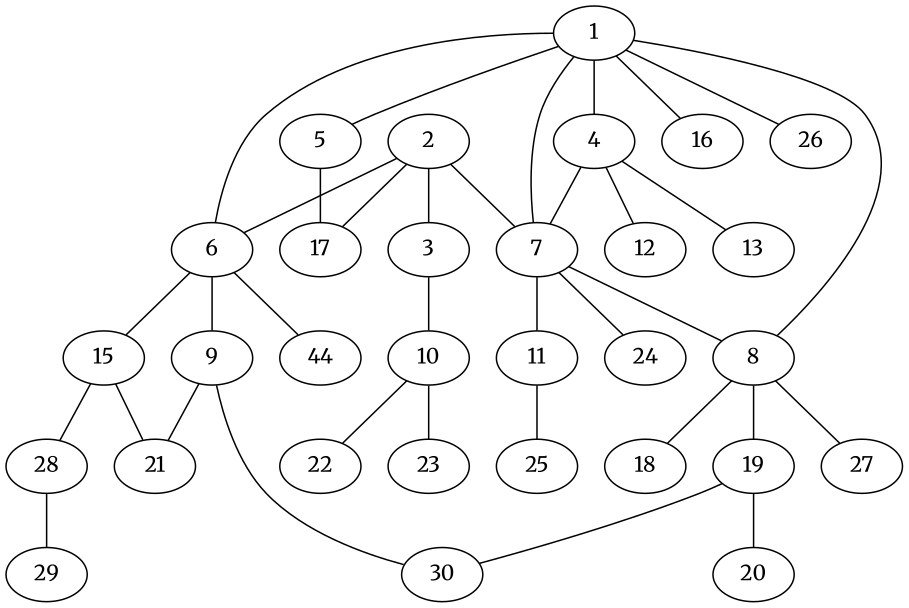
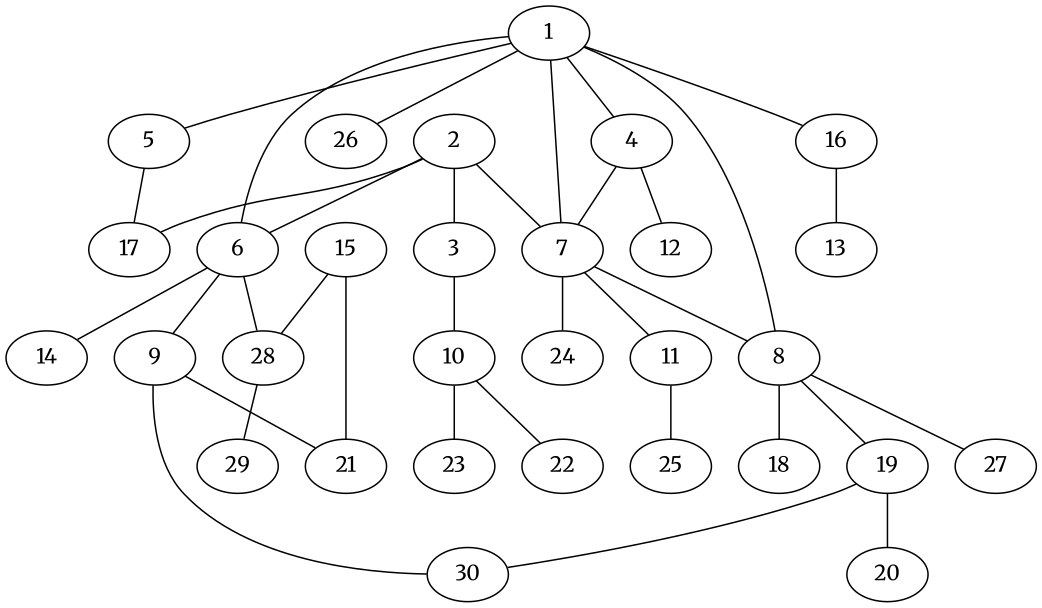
  graph {
    fontname=Merriweather
    node [fontname=Merriweather]
    edge [fontname=Merriweather]
    1
    4
    5
    7
    8
    16
    26
    6
    2
    3
    17
    12
    13
    11
    24
    18
    19
    27
    10
    9
-   14 [label=44]
+   14
    15
    25
    30
    20
    22
    23
    21
    28
    29
    1 -- 4
    1 -- 5
    1 -- 7
    1 -- 8
    1 -- 16
    1 -- 26
    1 -- 6
    4 -- 7
    4 -- 12
-   4 -- 13
+   16 -- 13
    5 -- 17
    7 -- 8
    7 -- 11
    7 -- 24
    8 -- 18
    8 -- 19
    8 -- 27
    6 -- 9
    6 -- 14
-   6 -- 15
+   6 -- 28
    2 -- 7
    2 -- 6
    2 -- 3
    2 -- 17
    3 -- 10
    11 -- 25
    19 -- 30
    19 -- 20
    10 -- 22
    10 -- 23
    9 -- 30
    9 -- 21
    15 -- 21
    15 -- 28
    28 -- 29
  }
